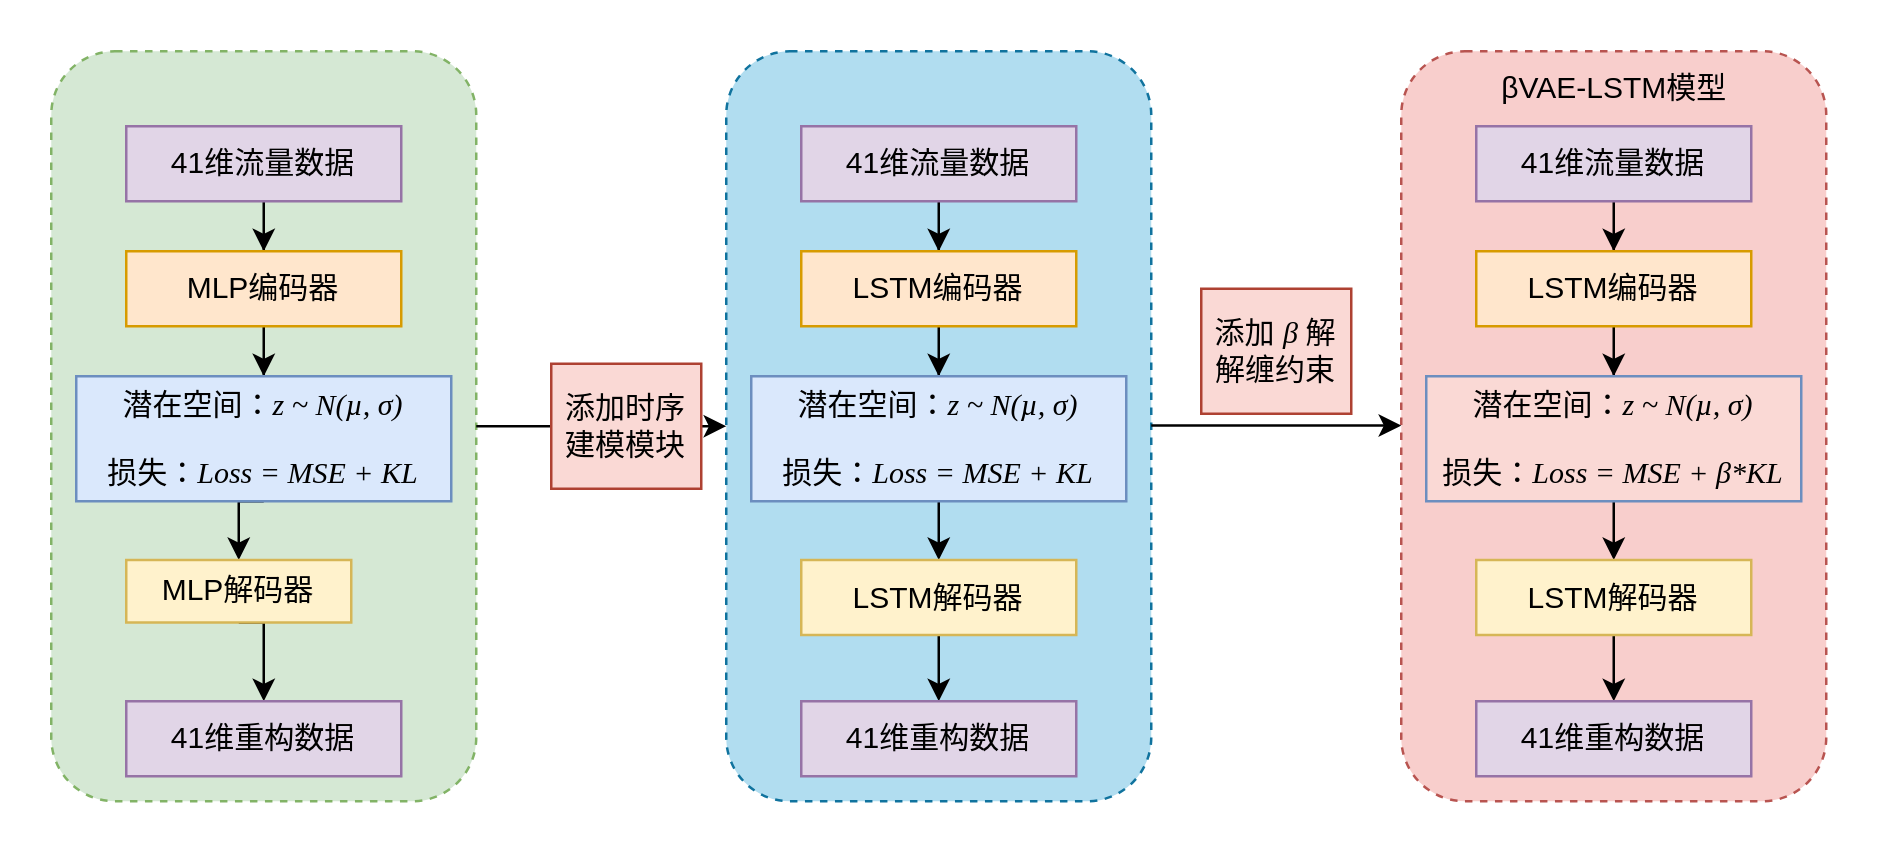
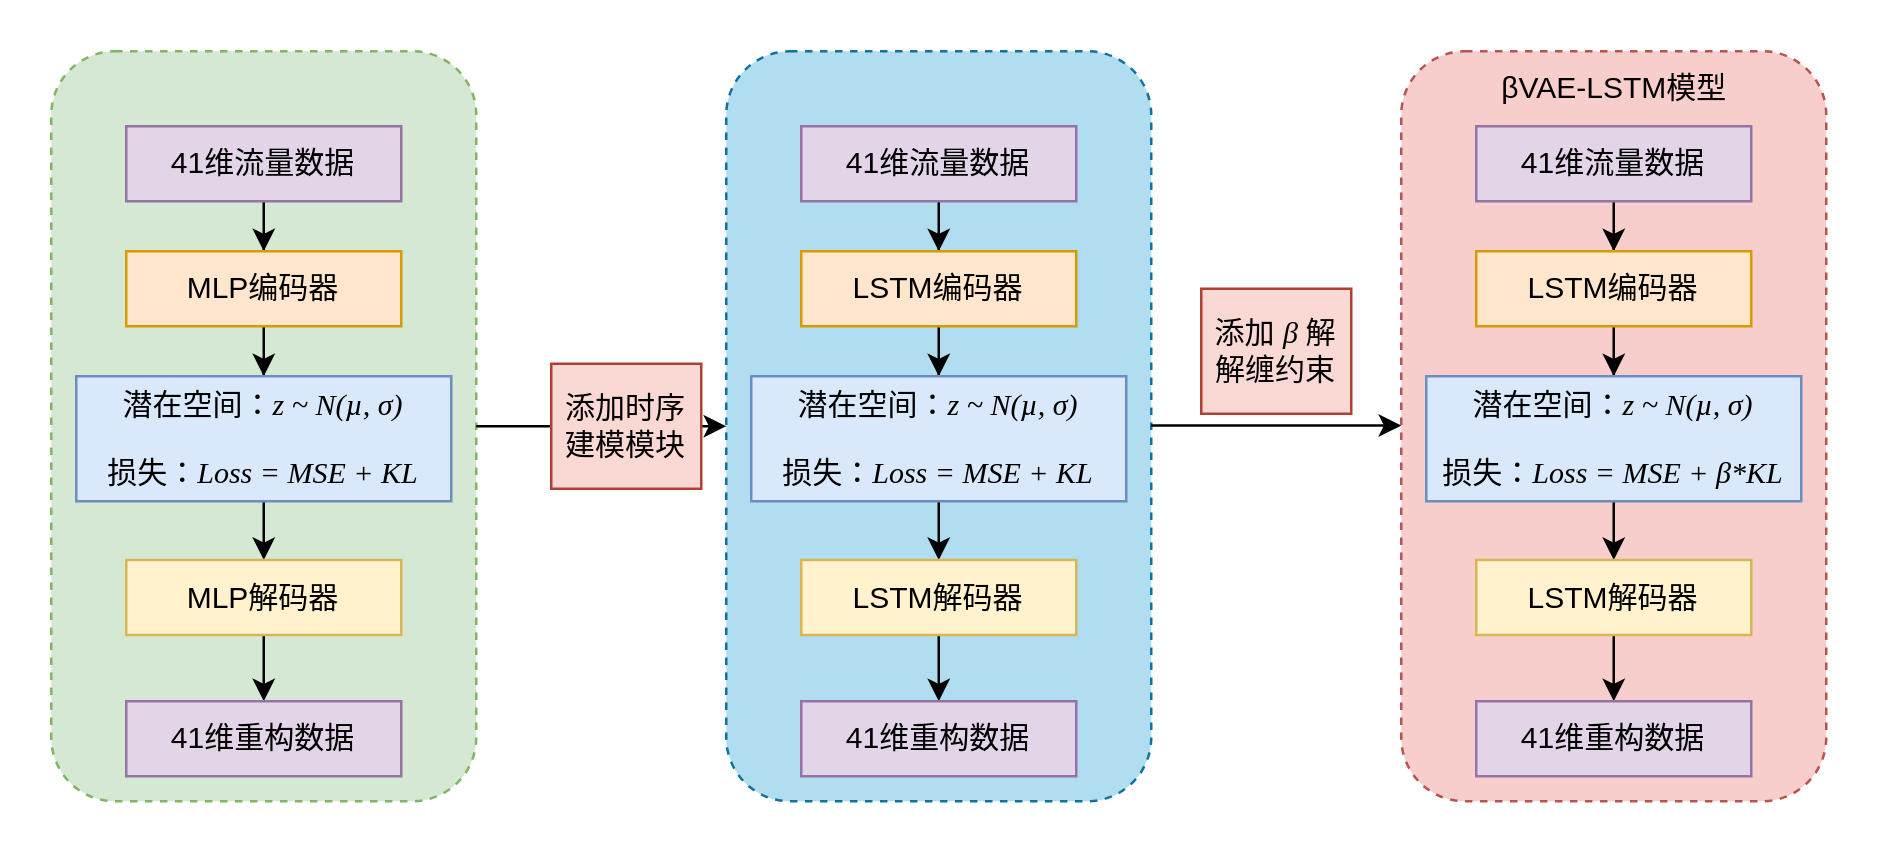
  <mxCell id="0" />
  <mxCell id="1" parent="0" />
  <mxCell id="2" value="" style="rounded=1;whiteSpace=wrap;html=1;dashed=1;fillColor=#d5e8d4;strokeColor=#82b366;" vertex="1" parent="1"><mxGeometry x="20" y="20" width="170" height="300" as="geometry" /></mxCell>
  <mxCell id="3" value="" style="edgeStyle=orthogonalEdgeStyle;rounded=0;orthogonalLoop=1;jettySize=auto;html=1;" edge="1" parent="1" source="4" target="6"><mxGeometry relative="1" as="geometry" /></mxCell>
  <mxCell id="4" value="41维流量数据" style="rounded=0;whiteSpace=wrap;html=1;fillColor=#e1d5e7;strokeColor=#9673a6;" vertex="1" parent="1"><mxGeometry x="50" y="50" width="110" height="30" as="geometry" /></mxCell>
  <mxCell id="5" value="" style="edgeStyle=orthogonalEdgeStyle;rounded=0;orthogonalLoop=1;jettySize=auto;html=1;entryX=0.5;entryY=0;entryDx=0;entryDy=0;" edge="1" parent="1" source="6" target="8"><mxGeometry relative="1" as="geometry"><mxPoint x="105" y="160" as="targetPoint" /></mxGeometry></mxCell>
  <mxCell id="6" value="MLP编码器" style="whiteSpace=wrap;html=1;rounded=0;fillColor=#ffe6cc;strokeColor=#d79b00;" vertex="1" parent="1"><mxGeometry x="50" y="100" width="110" height="30" as="geometry" /></mxCell>
  <mxCell id="7" style="edgeStyle=orthogonalEdgeStyle;rounded=0;orthogonalLoop=1;jettySize=auto;html=1;exitX=0.5;exitY=1;exitDx=0;exitDy=0;entryX=0.5;entryY=0;entryDx=0;entryDy=0;" edge="1" parent="1" source="8" target="10"><mxGeometry relative="1" as="geometry" /></mxCell>
  <mxCell id="8" value="&lt;pre&gt;&lt;font face=&quot;Helvetica&quot;&gt;潜在空间：&lt;/font&gt;&lt;i&gt;&lt;font face=&quot;KaTeX_Main, Times New Roman, serif&quot;&gt;z ~ N(µ, σ)&lt;/font&gt;&lt;/i&gt;&lt;/pre&gt;&lt;pre&gt;&lt;font face=&quot;Helvetica&quot;&gt;损失：&lt;/font&gt;&lt;i style=&quot;background-color: transparent; color: light-dark(rgb(0, 0, 0), rgb(255, 255, 255)); font-family: Helvetica; white-space: normal;&quot;&gt;&lt;font face=&quot;KaTeX_Math, Times New Roman, serif&quot;&gt;Loss = MSE + KL&lt;/font&gt;&lt;/i&gt;&lt;/pre&gt;" style="whiteSpace=wrap;html=1;rounded=0;fillColor=#dae8fc;strokeColor=#6c8ebf;" vertex="1" parent="1"><mxGeometry x="30" y="150" width="150" height="50" as="geometry" /></mxCell>
  <mxCell id="9" style="edgeStyle=orthogonalEdgeStyle;rounded=0;orthogonalLoop=1;jettySize=auto;html=1;exitX=0.5;exitY=1;exitDx=0;exitDy=0;entryX=0.5;entryY=0;entryDx=0;entryDy=0;" edge="1" parent="1" source="10" target="11"><mxGeometry relative="1" as="geometry" /></mxCell>
- <mxCell id="10" value="MLP解码器" style="whiteSpace=wrap;html=1;rounded=0;fillColor=#fff2cc;strokeColor=#d6b656;" vertex="1" parent="1"><mxGeometry x="50" y="223.5" width="90" height="25" as="geometry" /></mxCell>
+ <mxCell id="10" value="MLP解码器" style="whiteSpace=wrap;html=1;rounded=0;fillColor=#fff2cc;strokeColor=#d6b656;" vertex="1" parent="1"><mxGeometry x="50" y="223.5" width="110" height="30" as="geometry" /></mxCell>
  <mxCell id="11" value="41维重构数据" style="rounded=0;whiteSpace=wrap;html=1;fillColor=#e1d5e7;strokeColor=#9673a6;" vertex="1" parent="1"><mxGeometry x="50" y="280" width="110" height="30" as="geometry" /></mxCell>
  <mxCell id="12" value="" style="rounded=1;whiteSpace=wrap;html=1;dashed=1;fillColor=#b1ddf0;strokeColor=#10739e;" vertex="1" parent="1"><mxGeometry x="290" y="20" width="170" height="300" as="geometry" /></mxCell>
  <mxCell id="13" value="" style="edgeStyle=orthogonalEdgeStyle;rounded=0;orthogonalLoop=1;jettySize=auto;html=1;" edge="1" source="14" target="16" parent="1"><mxGeometry relative="1" as="geometry" /></mxCell>
  <mxCell id="14" value="41维流量数据" style="rounded=0;whiteSpace=wrap;html=1;fillColor=#e1d5e7;strokeColor=#9673a6;" vertex="1" parent="1"><mxGeometry x="320" y="50" width="110" height="30" as="geometry" /></mxCell>
  <mxCell id="15" value="" style="edgeStyle=orthogonalEdgeStyle;rounded=0;orthogonalLoop=1;jettySize=auto;html=1;entryX=0.5;entryY=0;entryDx=0;entryDy=0;" edge="1" source="16" target="18" parent="1"><mxGeometry relative="1" as="geometry"><mxPoint x="375" y="160" as="targetPoint" /></mxGeometry></mxCell>
  <mxCell id="16" value="LSTM编码器" style="whiteSpace=wrap;html=1;rounded=0;fillColor=#ffe6cc;strokeColor=#d79b00;" vertex="1" parent="1"><mxGeometry x="320" y="100" width="110" height="30" as="geometry" /></mxCell>
  <mxCell id="17" style="edgeStyle=orthogonalEdgeStyle;rounded=0;orthogonalLoop=1;jettySize=auto;html=1;exitX=0.5;exitY=1;exitDx=0;exitDy=0;entryX=0.5;entryY=0;entryDx=0;entryDy=0;" edge="1" source="18" target="20" parent="1"><mxGeometry relative="1" as="geometry" /></mxCell>
  <mxCell id="18" value="&lt;pre&gt;&lt;font face=&quot;Helvetica&quot;&gt;潜在空间：&lt;/font&gt;&lt;i&gt;&lt;font face=&quot;KaTeX_Main, Times New Roman, serif&quot;&gt;z ~ N(µ, σ)&lt;/font&gt;&lt;/i&gt;&lt;/pre&gt;&lt;pre&gt;&lt;font face=&quot;Helvetica&quot;&gt;损失：&lt;/font&gt;&lt;i style=&quot;background-color: transparent; color: light-dark(rgb(0, 0, 0), rgb(255, 255, 255)); font-family: Helvetica; white-space: normal;&quot;&gt;&lt;font face=&quot;KaTeX_Math, Times New Roman, serif&quot;&gt;Loss = MSE + KL&lt;/font&gt;&lt;/i&gt;&lt;/pre&gt;" style="whiteSpace=wrap;html=1;rounded=0;fillColor=#dae8fc;strokeColor=#6c8ebf;" vertex="1" parent="1"><mxGeometry x="300" y="150" width="150" height="50" as="geometry" /></mxCell>
  <mxCell id="19" style="edgeStyle=orthogonalEdgeStyle;rounded=0;orthogonalLoop=1;jettySize=auto;html=1;exitX=0.5;exitY=1;exitDx=0;exitDy=0;entryX=0.5;entryY=0;entryDx=0;entryDy=0;" edge="1" source="20" target="21" parent="1"><mxGeometry relative="1" as="geometry" /></mxCell>
  <mxCell id="20" value="LSTM解码器" style="whiteSpace=wrap;html=1;rounded=0;fillColor=#fff2cc;strokeColor=#d6b656;" vertex="1" parent="1"><mxGeometry x="320" y="223.5" width="110" height="30" as="geometry" /></mxCell>
  <mxCell id="21" value="41维重构数据" style="rounded=0;whiteSpace=wrap;html=1;fillColor=#e1d5e7;strokeColor=#9673a6;" vertex="1" parent="1"><mxGeometry x="320" y="280" width="110" height="30" as="geometry" /></mxCell>
  <mxCell id="22" style="edgeStyle=orthogonalEdgeStyle;rounded=0;orthogonalLoop=1;jettySize=auto;html=1;exitX=1;exitY=0.5;exitDx=0;exitDy=0;entryX=0;entryY=0.5;entryDx=0;entryDy=0;" edge="1" parent="1" source="2" target="12"><mxGeometry relative="1" as="geometry" /></mxCell>
  <mxCell id="23" value="添加时序建模模块" style="whiteSpace=wrap;html=1;rounded=0;fillColor=#fad9d5;strokeColor=#ae4132;" vertex="1" parent="1"><mxGeometry x="220" y="145" width="60" height="50" as="geometry" /></mxCell>
  <mxCell id="24" value="" style="rounded=1;whiteSpace=wrap;html=1;dashed=1;fillColor=#f8cecc;strokeColor=#b85450;" vertex="1" parent="1"><mxGeometry x="560" y="20" width="170" height="300" as="geometry" /></mxCell>
  <mxCell id="25" value="" style="edgeStyle=orthogonalEdgeStyle;rounded=0;orthogonalLoop=1;jettySize=auto;html=1;" edge="1" source="26" target="28" parent="1"><mxGeometry relative="1" as="geometry" /></mxCell>
  <mxCell id="26" value="41维流量数据" style="rounded=0;whiteSpace=wrap;html=1;fillColor=#e1d5e7;strokeColor=#9673a6;" vertex="1" parent="1"><mxGeometry x="590" y="50" width="110" height="30" as="geometry" /></mxCell>
  <mxCell id="27" value="" style="edgeStyle=orthogonalEdgeStyle;rounded=0;orthogonalLoop=1;jettySize=auto;html=1;entryX=0.5;entryY=0;entryDx=0;entryDy=0;" edge="1" source="28" target="30" parent="1"><mxGeometry relative="1" as="geometry"><mxPoint x="645" y="160" as="targetPoint" /></mxGeometry></mxCell>
  <mxCell id="28" value="LSTM编码器" style="whiteSpace=wrap;html=1;rounded=0;fillColor=#ffe6cc;strokeColor=#d79b00;" vertex="1" parent="1"><mxGeometry x="590" y="100" width="110" height="30" as="geometry" /></mxCell>
  <mxCell id="29" style="edgeStyle=orthogonalEdgeStyle;rounded=0;orthogonalLoop=1;jettySize=auto;html=1;exitX=0.5;exitY=1;exitDx=0;exitDy=0;entryX=0.5;entryY=0;entryDx=0;entryDy=0;" edge="1" source="30" target="32" parent="1"><mxGeometry relative="1" as="geometry" /></mxCell>
- <mxCell id="30" value="&lt;pre&gt;&lt;font face=&quot;Helvetica&quot;&gt;潜在空间：&lt;/font&gt;&lt;i&gt;&lt;font face=&quot;KaTeX_Main, Times New Roman, serif&quot;&gt;z ~ N(µ, σ)&lt;/font&gt;&lt;/i&gt;&lt;/pre&gt;&lt;pre&gt;&lt;font face=&quot;Helvetica&quot;&gt;损失：&lt;/font&gt;&lt;i style=&quot;background-color: transparent; font-family: Helvetica; white-space: normal; color: light-dark(rgb(0, 0, 0), rgb(255, 255, 255));&quot;&gt;&lt;font face=&quot;KaTeX_Math, Times New Roman, serif&quot;&gt;Loss = MSE + β*KL&lt;/font&gt;&lt;/i&gt;&lt;/pre&gt;" style="whiteSpace=wrap;html=1;rounded=0;fillColor=#fad9d5;strokeColor=#6c8ebf;" vertex="1" parent="1"><mxGeometry x="570" y="150" width="150" height="50" as="geometry" /></mxCell>
+ <mxCell id="30" value="&lt;pre&gt;&lt;font face=&quot;Helvetica&quot;&gt;潜在空间：&lt;/font&gt;&lt;i&gt;&lt;font face=&quot;KaTeX_Main, Times New Roman, serif&quot;&gt;z ~ N(µ, σ)&lt;/font&gt;&lt;/i&gt;&lt;/pre&gt;&lt;pre&gt;&lt;font face=&quot;Helvetica&quot;&gt;损失：&lt;/font&gt;&lt;i style=&quot;background-color: transparent; font-family: Helvetica; white-space: normal; color: light-dark(rgb(0, 0, 0), rgb(255, 255, 255));&quot;&gt;&lt;font face=&quot;KaTeX_Math, Times New Roman, serif&quot;&gt;Loss = MSE + β*KL&lt;/font&gt;&lt;/i&gt;&lt;/pre&gt;" style="whiteSpace=wrap;html=1;rounded=0;fillColor=#dae8fc;strokeColor=#6c8ebf;" vertex="1" parent="1"><mxGeometry x="570" y="150" width="150" height="50" as="geometry" /></mxCell>
  <mxCell id="31" style="edgeStyle=orthogonalEdgeStyle;rounded=0;orthogonalLoop=1;jettySize=auto;html=1;exitX=0.5;exitY=1;exitDx=0;exitDy=0;entryX=0.5;entryY=0;entryDx=0;entryDy=0;" edge="1" source="32" target="33" parent="1"><mxGeometry relative="1" as="geometry" /></mxCell>
  <mxCell id="32" value="LSTM解码器" style="whiteSpace=wrap;html=1;rounded=0;fillColor=#fff2cc;strokeColor=#d6b656;" vertex="1" parent="1"><mxGeometry x="590" y="223.5" width="110" height="30" as="geometry" /></mxCell>
  <mxCell id="33" value="41维重构数据" style="rounded=0;whiteSpace=wrap;html=1;fillColor=#e1d5e7;strokeColor=#9673a6;" vertex="1" parent="1"><mxGeometry x="590" y="280" width="110" height="30" as="geometry" /></mxCell>
  <mxCell id="34" value="βVAE-LSTM模型" style="text;html=1;align=center;verticalAlign=middle;whiteSpace=wrap;rounded=0;" vertex="1" parent="1"><mxGeometry x="597.5" y="20" width="95" height="30" as="geometry" /></mxCell>
  <mxCell id="35" style="edgeStyle=orthogonalEdgeStyle;rounded=0;orthogonalLoop=1;jettySize=auto;html=1;exitX=1;exitY=0.5;exitDx=0;exitDy=0;entryX=0;entryY=0.5;entryDx=0;entryDy=0;" edge="1" parent="1"><mxGeometry relative="1" as="geometry"><mxPoint x="460" y="169.71" as="sourcePoint" /><mxPoint x="560" y="169.71" as="targetPoint" /></mxGeometry></mxCell>
  <mxCell id="36" value="添加&amp;nbsp;&lt;font face=&quot;KaTeX_Math, Times New Roman, serif&quot;&gt;&lt;i&gt;β&amp;nbsp;&lt;/i&gt;&lt;/font&gt;解解缠约束" style="whiteSpace=wrap;html=1;rounded=0;fillColor=#fad9d5;strokeColor=#ae4132;" vertex="1" parent="1"><mxGeometry x="480" y="115" width="60" height="50" as="geometry" /></mxCell>
